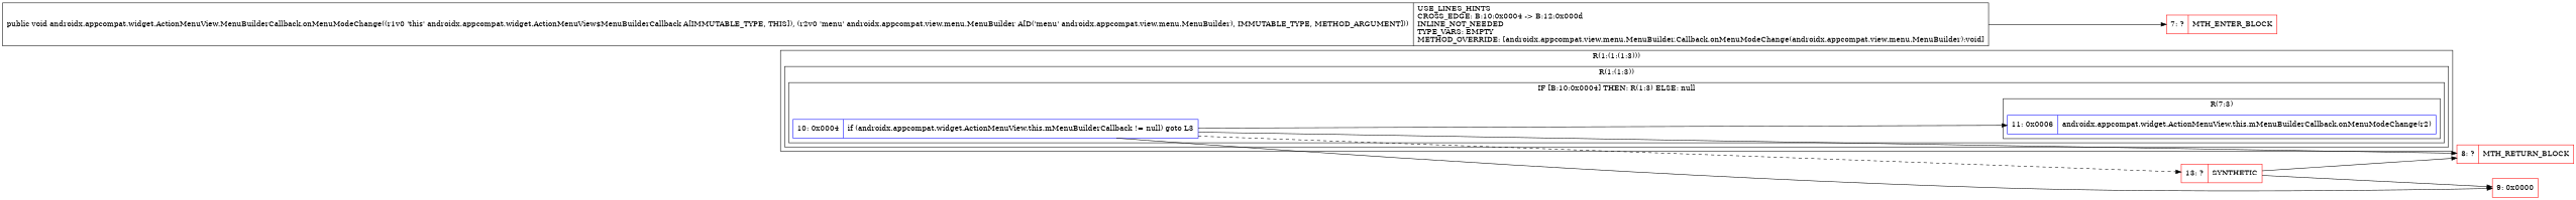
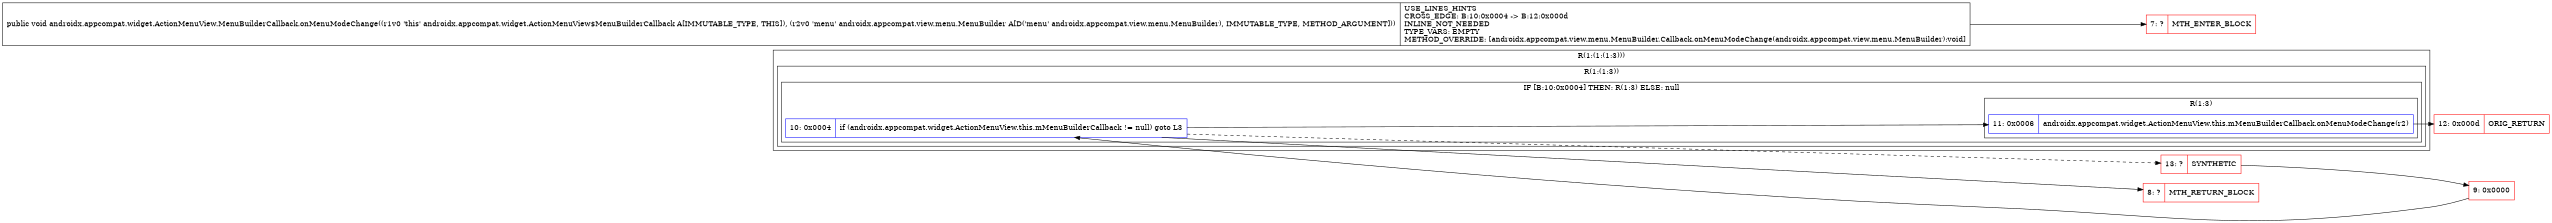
  digraph {
    rankdir=LR
    node [color=red shape=record]
    n1 [color=blue label="{11\:\ 0x0006|androidx.appcompat.widget.ActionMenuView.this.mMenuBuilderCallback.onMenuModeChange(r2)\l}"]
    n2 [color=blue label="{10\:\ 0x0004|if (androidx.appcompat.widget.ActionMenuView.this.mMenuBuilderCallback != null) goto L3\l}"]
+   n3 [label="{12\:\ 0x000d|ORIG_RETURN\l}"]
    n4 [label="{13\:\ ?|SYNTHETIC\l}"]
    n5 [label="{8\:\ ?|MTH_RETURN_BLOCK\l}"]
    n6 [label="{9\:\ 0x0000}"]
    n7 [label="{7\:\ ?|MTH_ENTER_BLOCK\l}"]
    n8 [label="{public void androidx.appcompat.widget.ActionMenuView.MenuBuilderCallback.onMenuModeChange((r1v0 'this' androidx.appcompat.widget.ActionMenuView$MenuBuilderCallback A[IMMUTABLE_TYPE, THIS]), (r2v0 'menu' androidx.appcompat.view.menu.MenuBuilder A[D('menu' androidx.appcompat.view.menu.MenuBuilder), IMMUTABLE_TYPE, METHOD_ARGUMENT]))  | USE_LINES_HINTS\lCROSS_EDGE: B:10:0x0004 \-\> B:12:0x000d\lINLINE_NOT_NEEDED\lTYPE_VARS: EMPTY\lMETHOD_OVERRIDE: [androidx.appcompat.view.menu.MenuBuilder.Callback.onMenuModeChange(androidx.appcompat.view.menu.MenuBuilder):void]\l}" color=""]
    subgraph cluster_1 {
      label="R(1:(1:(1:3)))"
      subgraph cluster_2 {
        label="R(1:(1:3))"
        subgraph cluster_3 {
          label="IF [B:10:0x0004] THEN: R(1:3) ELSE: null"
          n2
          subgraph cluster_4 {
-           label="R(7:3)"
+           label="R(1:3)"
            n1
          }
        }
      }
    }
+   n1 -> n3
    n2 -> n1
    n2 -> n4 [style=dashed]
    n2 -> n5
-   n4 -> n5
    n4 -> n6
-   n2 -> n6
+   n6 -> n2
    n8 -> n7
  }
